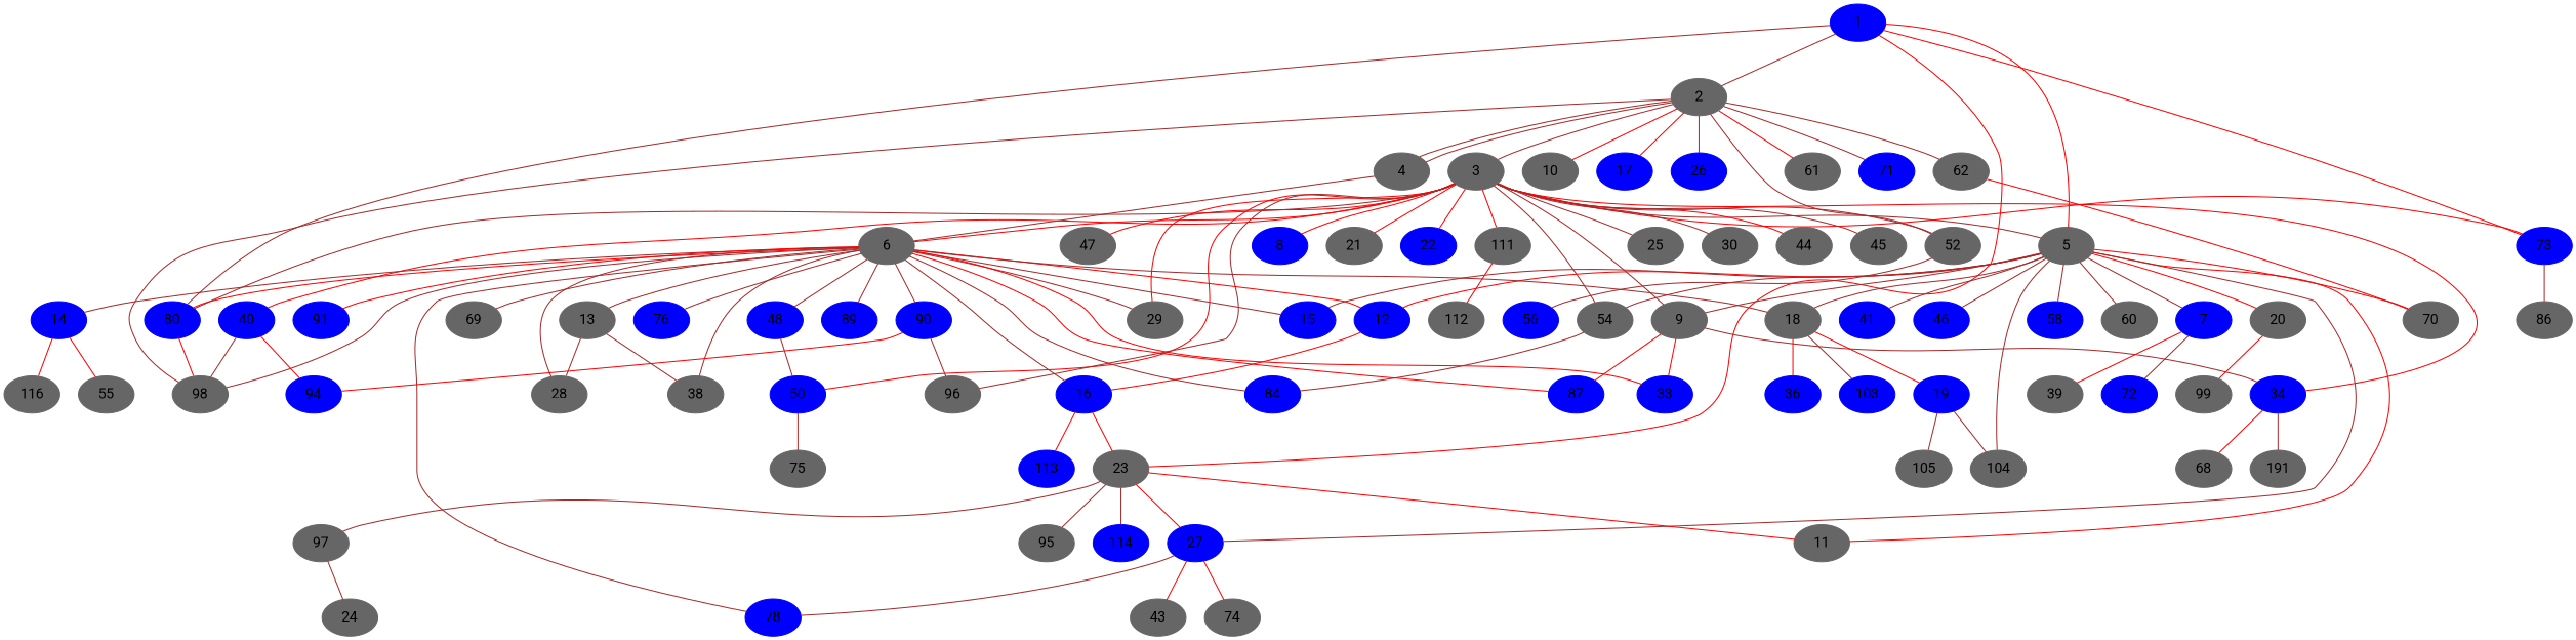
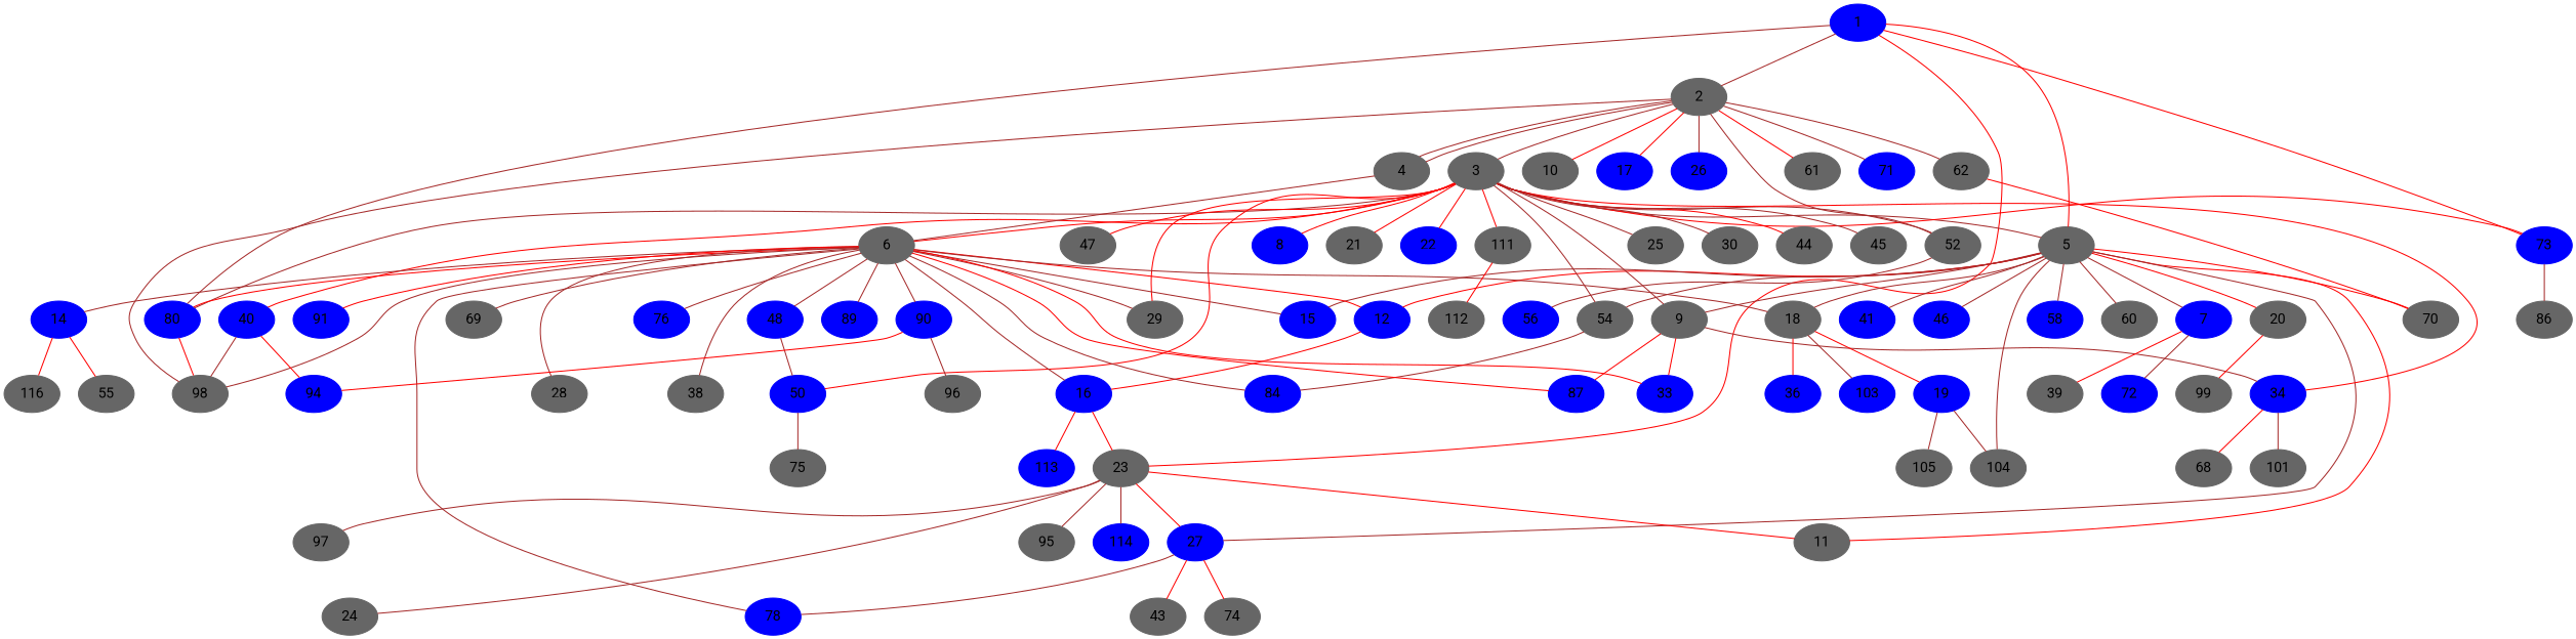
  graph {
    fontname=Roboto
    node [color=gray40 fontname=Roboto style=filled]
    edge [color=brown fontname=Roboto]
    1 [color=blue super="+59"]
    2 [super="+115"]
    5 [super="+31"]
    23 [super="+81"]
    73 [color=blue super="+79"]
    80 [color=blue]
    3 [super="+82"]
    4
    10
    17 [color=blue]
    26 [color=blue]
    52
    61
    62
    71 [color=blue]
    98 [super="+110"]
    9 [super="+83"]
    54 [super="+102"]
    7 [color=blue super="+77"]
    11 [super="+32"]
    12 [color=blue super="+100"]
    15 [color=blue super="+66"]
    18 [super="+108"]
    20
    27 [color=blue super="+37"]
    41 [color=blue]
    46 [color=blue super="+109"]
    58 [color=blue]
    60
    70 [super="+85"]
    104
    24
    95
    97
    114 [color=blue]
    86
    6 [super="+88"]
    8 [color=blue]
    21
    22 [color=blue]
    25 [super="+53"]
    29 [super="+63"]
    30 [super="+67"]
    34 [color=blue super="+49"]
    40 [color=blue super="+42"]
    44
    45
    47
    50 [color=blue super="+57"]
    96
    111
    56 [color=blue]
-   13 [super="+92"]
    14 [color=blue super="+64"]
    16 [color=blue super="+35"]
    28
    33 [color=blue]
    38
    48 [color=blue]
    69
    76 [color=blue]
    78 [color=blue]
    84 [color=blue]
    87 [color=blue super="+93"]
    89 [color=blue]
    90 [color=blue super="+107"]
    91 [color=blue]
    68
-   101 [label=191]
+   101
    94 [color=blue]
    75
    112
    39
    72 [color=blue]
    19 [color=blue super="+65"]
    36 [color=blue]
    103 [color=blue]
    99
    43
    74
    55
    116
    113 [color=blue]
    105 [super="+117"]
    1 -- 2 [weight=2]
    1 -- 5 [color=red]
    1 -- 23 [color=red]
    1 -- 73 [color=red]
    1 -- 80
    2 -- 3
    2 -- 4
    2 -- 4
    2 -- 10 [color=red]
    2 -- 17 [color=red]
    2 -- 26
    2 -- 52
    2 -- 61 [color=red]
    2 -- 62
    2 -- 71
    2 -- 98
    5 -- 9
    5 -- 54
    5 -- 7
    5 -- 11 [color=red]
    5 -- 12 [color=red]
    5 -- 15
    5 -- 18
    5 -- 20 [color=red]
    5 -- 27
    5 -- 41
    5 -- 46
    5 -- 58
    5 -- 60
    5 -- 70 [color=red]
    5 -- 104
    23 -- 11 [color=red]
    23 -- 27 [color=red]
-   97 -- 24
+   23 -- 24
    23 -- 95
    23 -- 97
    23 -- 114
    73 -- 86
    80 -- 98 [color=red]
    3 -- 5
    3 -- 73 [color=red]
    3 -- 80
    3 -- 52
    3 -- 9
    3 -- 54
    3 -- 6 [color=red]
    3 -- 8 [color=red]
    3 -- 21 [color=red]
    3 -- 22 [color=red]
    3 -- 25 [weight=2]
    3 -- 29 [color=red]
    3 -- 30 [weight=2]
    3 -- 34 [color=red]
    3 -- 40 [color=red]
    3 -- 44 [color=red]
    3 -- 45
    3 -- 47 [color=red]
    3 -- 50 [color=red]
-   3 -- 96
    3 -- 111 [color=red]
    4 -- 6
    52 -- 56
    62 -- 70 [color=red]
    9 -- 34
    9 -- 33 [color=red]
    9 -- 87 [color=red]
    54 -- 84
    7 -- 39 [color=red]
    7 -- 72
    12 -- 16 [color=red]
    18 -- 19 [color=red]
    18 -- 36 [color=red]
    18 -- 103
    20 -- 99 [color=red]
    27 -- 78
    27 -- 43 [color=red]
    27 -- 74 [color=red]
    6 -- 80 [color=red]
    6 -- 98
    6 -- 12 [color=red]
    6 -- 15
    6 -- 18 [weight=2]
    6 -- 29
-   6 -- 13
    6 -- 14
    6 -- 16
    6 -- 28
    6 -- 33 [color=red]
    6 -- 38
    6 -- 48
    6 -- 69
    6 -- 76
    6 -- 78
    6 -- 84
    6 -- 87 [color=red]
    6 -- 89
    6 -- 90
    6 -- 91 [color=red]
    34 -- 68 [color=red]
    34 -- 101
    40 -- 98
    40 -- 94 [color=red]
    50 -- 75
    111 -- 112 [color=red]
-   13 -- 28
-   13 -- 38
    14 -- 55 [color=red]
    14 -- 116 [color=red]
    16 -- 23 [color=red]
    16 -- 113 [color=red]
    48 -- 50
    90 -- 96
    90 -- 94 [color=red]
    19 -- 104
    19 -- 105
  }
